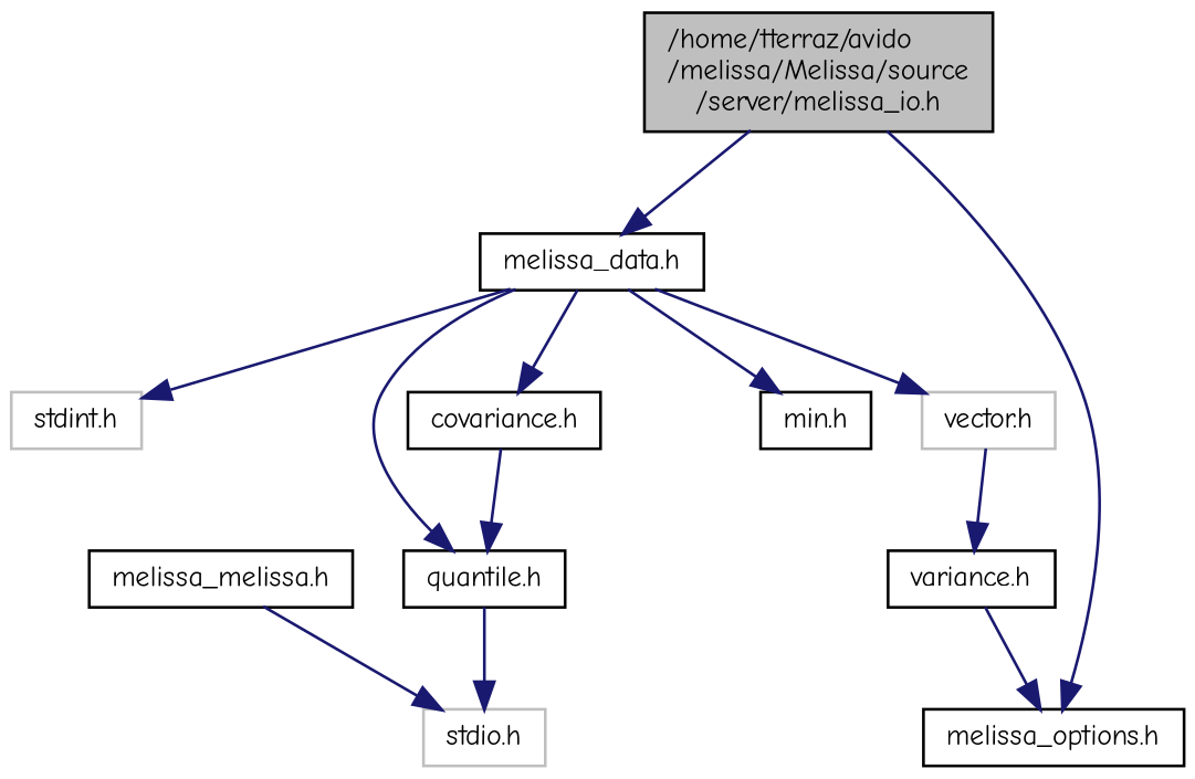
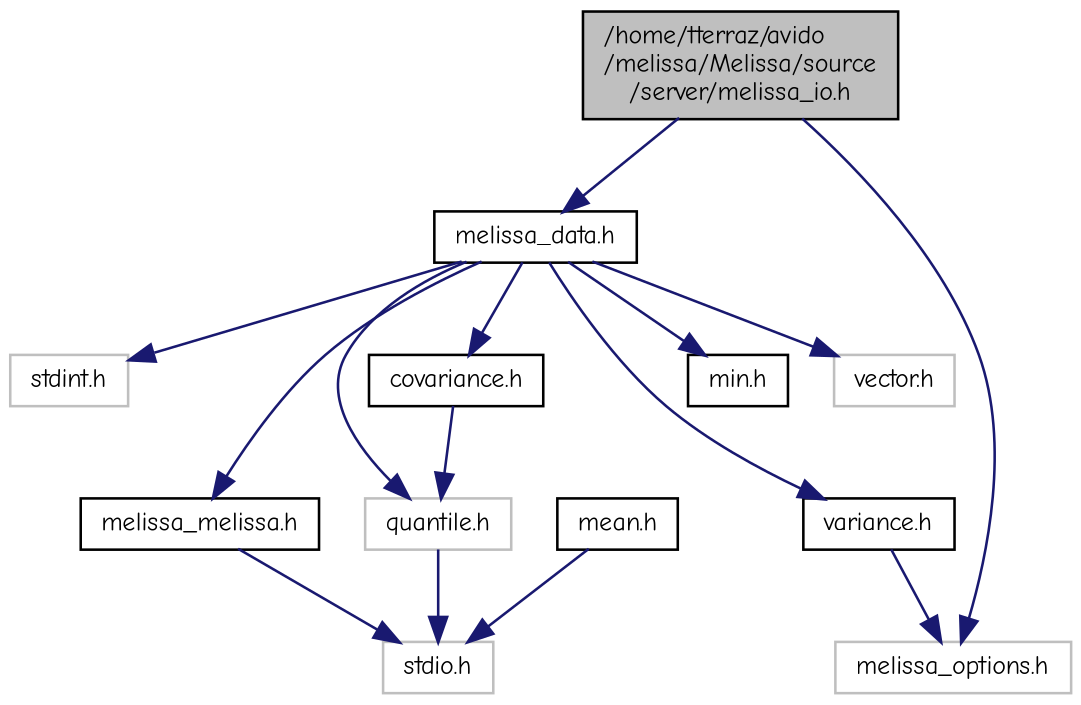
  digraph {
    fontname="Comic Neue"
    node [color=black fillcolor=white fontname="Comic Neue" fontsize=10 shape=record style=filled]
    edge [color=midnightblue fontname="Comic Neue" fontsize=10 labelfontname=Helvetica labelfontsize=10 style=solid]
    n1 [fillcolor=grey75 fontcolor=black height=0.2 label="/home/tterraz/avido\l/melissa/Melissa/source\l/server/melissa_io.h" width=0.4]
    n2 [height=0.2 label="melissa_data.h" width=0.4]
-   n3 [height=0.2 label="melissa_options.h" width=0.4]
+   n3 [color=grey75 height=0.2 label="melissa_options.h" width=0.4]
    n4 [color=grey75 height=0.2 label="stdint.h" width=0.4]
    n5 [height=0.2 label="melissa_melissa.h" width=0.4]
    n6 [height=0.2 label="variance.h" width=0.4]
-   n7 [height=0.2 label="quantile.h" width=0.4]
+   n7 [color=grey75 height=0.2 label="quantile.h" width=0.4]
    n8 [height=0.2 label="covariance.h" width=0.4]
    n9 [height=0.2 label="min.h" width=0.4]
    n10 [color=grey75 height=0.2 label="vector.h" width=0.4]
    n11 [color=grey75 height=0.2 label="stdio.h" width=0.4]
+   n12 [height=0.2 label="mean.h" width=0.4]
    n1 -> n2
    n1 -> n3
    n2 -> n4
-   n10 -> n6
+   n2 -> n5
+   n2 -> n6
    n2 -> n7
    n2 -> n8
    n2 -> n9
    n2 -> n10
    n5 -> n11
    n6 -> n3
    n7 -> n11
    n8 -> n7
+   n12 -> n11
  }
